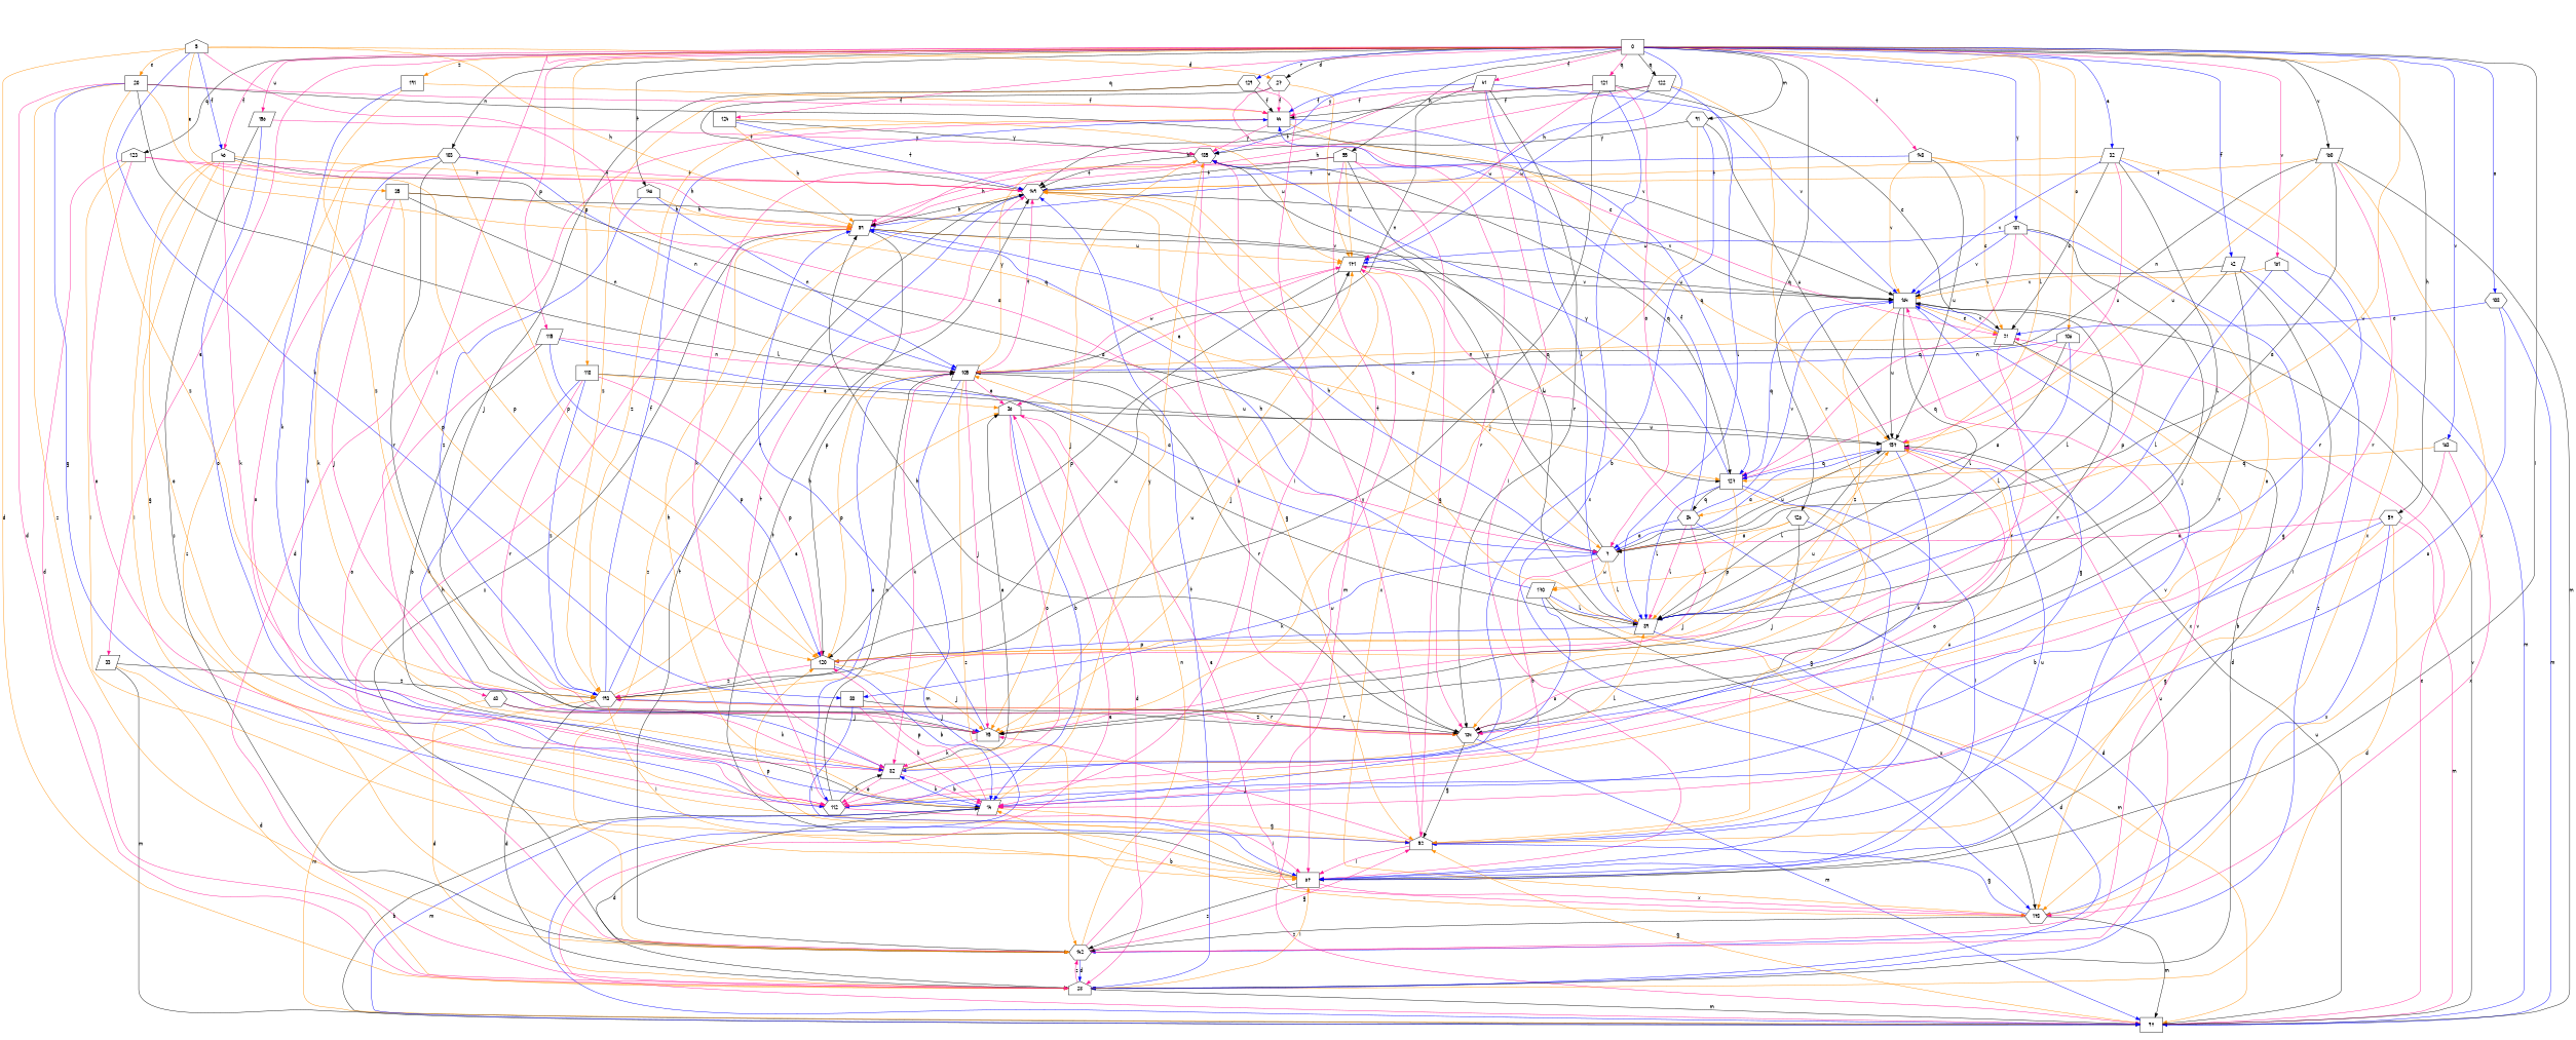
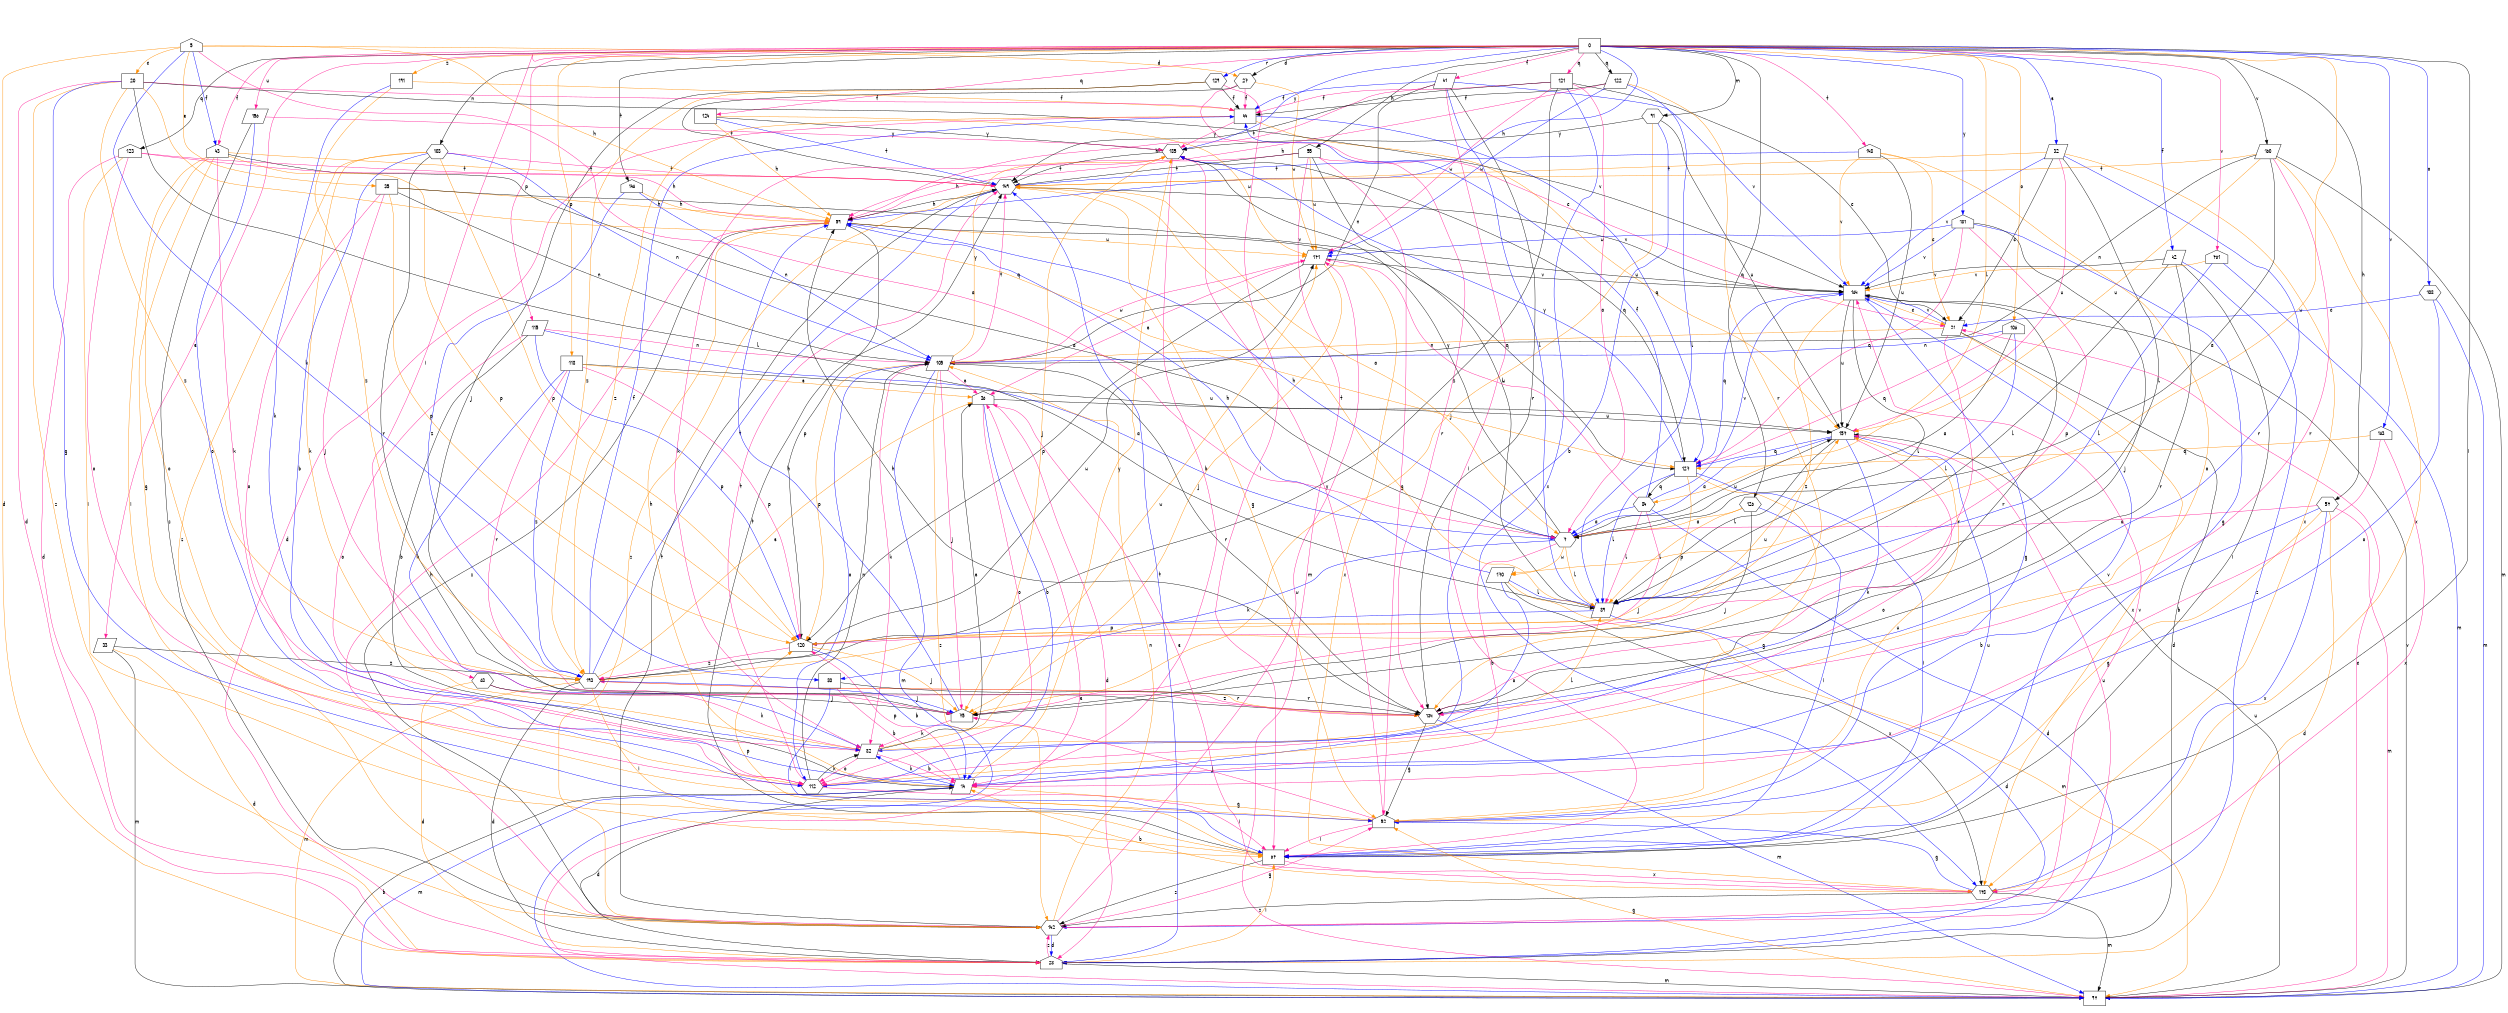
  strict digraph {
    fontname="Patrick Hand"
    node [fontname="Patrick Hand" shape=hexagon]
    edge [color=darkorange fontname="Patrick Hand"]
    0 [shape=box]
    27
    32 [shape=parallelogram]
    33 [shape=parallelogram]
    41 [shape=parallelogram]
    42 [shape=parallelogram]
-   43 [shape=house label=46]
+   43 [shape=house]
    55 [shape=house]
    57
    59 [shape=parallelogram]
    63
    67 [shape=box]
    84
    91
    103
    106 [shape=house]
    108
    115 [shape=parallelogram]
    118 [shape=box]
    121 [shape=box]
    122 [shape=parallelogram]
    123 [shape=house]
    124 [shape=box]
    126
    129
    146 [shape=house]
    148 [shape=house]
    156 [shape=parallelogram]
    160 [shape=parallelogram]
-   161 [shape=house]
+   161 [shape=house label=761]
    163 [shape=house]
    170 [shape=parallelogram]
    181 [shape=house]
    185
    191 [shape=box]
    44 [shape=box]
    21 [shape=parallelogram]
    149
    171 [shape=parallelogram]
    89 [shape=parallelogram]
    157 [shape=house]
    164 [shape=box]
    134
    178
    28 [shape=house]
    97 [shape=box]
    193
    105 [shape=parallelogram]
    142
    7
    52 [shape=house]
    82 [shape=parallelogram]
    120 [shape=house]
    112
    14 [shape=parallelogram]
    127 [shape=box]
    75 [shape=house]
    36 [shape=house]
    5 [shape=house]
    20 [shape=box]
    35 [shape=box]
    80 [shape=box]
    0 -> 27 [color=black label=d]
    0 -> 32 [color=blue label=e]
    0 -> 33 [color=deeppink label=e]
    0 -> 41 [color=deeppink label=f]
    0 -> 42 [color=blue label=f]
    0 -> 43 [color=deeppink label=f]
    0 -> 55 [color=black label=h]
    0 -> 57 [color=black label=h]
    0 -> 59 [color=blue label=h]
    0 -> 63 [color=deeppink label=i]
    0 -> 67 [color=black label=i]
    0 -> 84 [label=l]
    0 -> 91 [color=black label=m]
    0 -> 103 [color=black label=n]
    0 -> 106 [label=o]
    0 -> 108 [color=blue label=o]
    0 -> 115 [color=deeppink label=p]
    0 -> 118 [label=p]
    0 -> 121 [color=deeppink label=q]
    0 -> 122 [color=black label=q]
    0 -> 123 [color=black label=q]
    0 -> 124 [color=deeppink label=q]
    0 -> 126 [color=black label=q]
    0 -> 129 [color=blue label=r]
    0 -> 146 [color=black label=t]
    0 -> 148 [color=deeppink label=t]
    0 -> 156 [color=deeppink label=u]
    0 -> 160 [color=black label=v]
    0 -> 161 [color=deeppink label=v]
    0 -> 163 [color=blue label=v]
    0 -> 170 [label=w]
    0 -> 181 [color=blue label=y]
    0 -> 185 [color=blue label=y]
    0 -> 191 [label=z]
    27 -> 44 [color=deeppink label=f]
    27 -> 21 [color=deeppink label=c]
    27 -> 149 [color=black label=t]
    27 -> 171 [label=w]
    32 -> 21 [color=black label=c]
    32 -> 149 [label=t]
    32 -> 89 [color=black label=l]
    32 -> 157 [color=deeppink label=u]
    32 -> 164 [color=blue label=v]
    32 -> 134 [color=blue label=r]
    32 -> 178 [label=x]
    33 -> 28 [label=d]
    33 -> 97 [color=black label=m]
    33 -> 193 [color=black label=z]
    41 -> 59 [color=deeppink label=h]
    41 -> 67 [color=deeppink label=i]
    41 -> 44 [color=blue label=f]
    41 -> 89 [color=blue label=l]
    41 -> 164 [color=blue label=v]
    41 -> 134 [color=black label=r]
    41 -> 105 [color=black label=n]
    42 -> 67 [color=black label=i]
    42 -> 89 [color=black label=l]
    42 -> 164 [color=black label=v]
    42 -> 134 [color=black label=r]
    42 -> 142 [color=blue label=s]
    43 -> 67 [label=i]
    43 -> 149 [label=t]
    43 -> 7 [color=black label=a]
    43 -> 52 [label=g]
    43 -> 82 [color=deeppink label=k]
    43 -> 120 [label=p]
    43 -> 112 [label=o]
    55 -> 59 [color=deeppink label=h]
    55 -> 149 [color=black label=t]
    55 -> 171 [label=w]
    55 -> 89 [color=black label=l]
    55 -> 134 [color=deeppink label=r]
    55 -> 97 [color=deeppink label=m]
    55 -> 52 [color=deeppink label=g]
    57 -> 178 [color=blue label=x]
    57 -> 28 [label=d]
    57 -> 97 [color=deeppink label=m]
    57 -> 7 [color=deeppink label=a]
    57 -> 52 [label=g]
    57 -> 14 [color=blue label=b]
    59 -> 171 [label=w]
    59 -> 142 [color=black label=s]
    59 -> 120 [color=black label=p]
    59 -> 127 [color=black label=q]
    63 -> 28 [label=d]
    63 -> 82 [color=deeppink label=k]
    63 -> 75 [color=black label=j]
    67 -> 149 [color=black label=t]
    67 -> 157 [color=blue label=u]
    67 -> 164 [color=blue label=v]
    67 -> 178 [color=deeppink label=x]
    67 -> 142 [color=black label=s]
    67 -> 120 [label=p]
    84 -> 44 [color=blue label=f]
    84 -> 171 [color=deeppink label=w]
    84 -> 89 [color=deeppink label=l]
    84 -> 164 [color=blue label=v]
    84 -> 28 [color=blue label=d]
    84 -> 7 [color=blue label=a]
    84 -> 75 [color=deeppink label=j]
    91 -> 185 [color=black label=y]
    91 -> 157 [color=black label=u]
    91 -> 14 [color=blue label=b]
    91 -> 75 [label=j]
    103 -> 149 [color=deeppink label=t]
    103 -> 134 [color=black label=r]
    103 -> 105 [color=blue label=n]
    103 -> 142 [label=s]
    103 -> 82 [label=k]
    103 -> 120 [label=p]
    103 -> 14 [color=blue label=b]
    106 -> 89 [color=blue label=l]
    106 -> 105 [color=blue label=n]
    106 -> 7 [color=black label=a]
    106 -> 127 [color=deeppink label=q]
    108 -> 21 [color=blue label=c]
    108 -> 97 [color=blue label=m]
    108 -> 112 [color=blue label=o]
    115 -> 105 [color=deeppink label=n]
    115 -> 7 [color=blue label=a]
    115 -> 120 [color=blue label=p]
    115 -> 112 [color=deeppink label=o]
    115 -> 14 [color=black label=b]
    118 -> 157 [color=black label=u]
    118 -> 134 [color=deeppink label=r]
    118 -> 193 [color=blue label=z]
    118 -> 82 [color=blue label=k]
    118 -> 120 [color=deeppink label=p]
    118 -> 36 [label=e]
    121 -> 44 [color=deeppink label=f]
    121 -> 21 [color=black label=c]
    121 -> 149 [color=black label=t]
    121 -> 171 [color=deeppink label=w]
    121 -> 178 [color=blue label=x]
    121 -> 193 [color=black label=z]
    121 -> 7 [color=deeppink label=a]
    122 -> 59 [color=deeppink label=h]
    122 -> 44 [color=black label=f]
    122 -> 171 [color=blue label=w]
    122 -> 89 [color=blue label=l]
    122 -> 134 [label=r]
    123 -> 59 [color=deeppink label=h]
    123 -> 67 [label=i]
    123 -> 149 [color=deeppink label=t]
    123 -> 28 [color=deeppink label=d]
    123 -> 112 [color=deeppink label=o]
    124 -> 59 [label=h]
    124 -> 185 [color=black label=y]
    124 -> 149 [color=blue label=t]
    124 -> 171 [label=w]
    126 -> 67 [color=blue label=i]
    126 -> 89 [label=l]
    126 -> 7 [label=a]
    126 -> 75 [color=black label=j]
    129 -> 67 [color=deeppink label=i]
    129 -> 44 [color=black label=f]
    129 -> 193 [label=z]
    129 -> 75 [color=black label=j]
    146 -> 59 [label=h]
    146 -> 193 [color=blue label=z]
    146 -> 105 [color=blue label=n]
    148 -> 21 [label=c]
    148 -> 149 [color=blue label=t]
    148 -> 157 [color=black label=u]
    148 -> 164 [label=v]
    148 -> 112 [label=o]
    156 -> 185 [color=deeppink label=y]
    156 -> 142 [color=black label=s]
    156 -> 112 [color=blue label=o]
    160 -> 149 [label=t]
    160 -> 157 [label=u]
    160 -> 134 [color=deeppink label=r]
    160 -> 178 [label=x]
    160 -> 97 [color=black label=m]
    160 -> 105 [color=black label=n]
    160 -> 7 [color=black label=a]
    161 -> 89 [color=blue label=l]
    161 -> 164 [label=v]
    161 -> 97 [color=blue label=m]
    163 -> 178 [color=deeppink label=x]
    163 -> 14 [color=deeppink label=b]
    163 -> 127 [label=q]
    170 -> 59 [color=blue label=h]
    170 -> 89 [color=blue label=l]
    170 -> 178 [color=black label=x]
    170 -> 97 [label=m]
    170 -> 112 [color=blue label=o]
    181 -> 171 [color=blue label=w]
    181 -> 164 [color=blue label=v]
    181 -> 52 [color=blue label=g]
    181 -> 120 [color=deeppink label=p]
    181 -> 127 [color=deeppink label=q]
    181 -> 75 [color=black label=j]
    185 -> 149 [color=black label=t]
    185 -> 82 [color=deeppink label=k]
    185 -> 14 [color=deeppink label=b]
    185 -> 127 [color=black label=q]
    185 -> 75 [label=j]
    191 -> 44 [label=f]
    191 -> 193 [label=z]
    191 -> 82 [color=blue label=k]
    44 -> 185 [color=deeppink label=y]
    44 -> 157 [label=u]
    44 -> 28 [color=deeppink label=d]
    44 -> 193 [label=z]
    44 -> 127 [color=blue label=q]
    21 -> 164 [color=blue label=v]
    21 -> 134 [color=deeppink label=r]
    21 -> 178 [label=x]
    21 -> 28 [color=black label=d]
    21 -> 105 [label=n]
    149 -> 59 [color=black label=h]
    149 -> 164 [color=black label=v]
    149 -> 142 [label=s]
    149 -> 7 [label=a]
    149 -> 52 [label=g]
    171 -> 164 [color=black label=v]
    171 -> 178 [label=x]
    171 -> 120 [color=black label=p]
    171 -> 75 [label=j]
    171 -> 36 [color=deeppink label=e]
    89 -> 149 [label=t]
    89 -> 28 [color=blue label=d]
    89 -> 120 [color=blue label=p]
    157 -> 89 [color=black label=l]
    157 -> 7 [color=blue label=a]
    157 -> 82 [color=blue label=k]
    157 -> 112 [color=deeppink label=o]
    157 -> 127 [color=blue label=q]
    164 -> 21 [label=c]
    164 -> 89 [color=black label=l]
    164 -> 157 [color=black label=u]
    164 -> 134 [color=black label=r]
    164 -> 193 [label=z]
    164 -> 52 [color=blue label=g]
    164 -> 127 [color=blue label=q]
    134 -> 59 [color=black label=h]
    134 -> 97 [color=blue label=m]
    134 -> 193 [color=deeppink label=z]
    134 -> 52 [color=black label=g]
    178 -> 97 [color=black label=m]
    178 -> 142 [color=black label=s]
    178 -> 52 [color=blue label=g]
    178 -> 14 [label=b]
    178 -> 36 [color=deeppink label=e]
    28 -> 67 [label=i]
    28 -> 149 [color=blue label=t]
    28 -> 97 [color=black label=m]
    28 -> 142 [color=deeppink label=s]
    97 -> 21 [color=deeppink label=c]
    97 -> 157 [color=black label=u]
    97 -> 164 [color=black label=v]
    97 -> 52 [label=g]
    97 -> 14 [color=black label=b]
    97 -> 36 [color=deeppink label=e]
    193 -> 67 [label=i]
    193 -> 44 [color=blue label=f]
    193 -> 149 [color=blue label=t]
    193 -> 171 [color=black label=w]
    193 -> 134 [label=r]
    193 -> 28 [color=black label=d]
    193 -> 97 [label=m]
    193 -> 75 [color=blue label=j]
    193 -> 36 [label=e]
    105 -> 185 [label=y]
    105 -> 149 [color=deeppink label=t]
    105 -> 171 [color=deeppink label=w]
    105 -> 134 [color=black label=r]
    105 -> 97 [color=blue label=m]
    105 -> 142 [label=s]
    105 -> 82 [color=deeppink label=k]
    105 -> 120 [label=p]
    105 -> 112 [color=blue label=o]
    105 -> 75 [color=deeppink label=j]
    105 -> 36 [color=deeppink label=e]
    142 -> 59 [color=deeppink label=h]
    142 -> 149 [color=black label=t]
    142 -> 171 [color=deeppink label=w]
    142 -> 157 [color=deeppink label=u]
    142 -> 164 [color=deeppink label=v]
    142 -> 28 [color=blue label=d]
    142 -> 105 [label=n]
    142 -> 52 [color=deeppink label=g]
    7 -> 59 [color=blue label=h]
    7 -> 170 [label=w]
    7 -> 185 [color=black label=y]
    7 -> 89 [label=l]
    7 -> 157 [color=black label=u]
    7 -> 14 [color=deeppink label=b]
    7 -> 80 [color=blue label=k]
    52 -> 67 [color=deeppink label=i]
    52 -> 185 [color=deeppink label=y]
    52 -> 157 [label=u]
    52 -> 75 [color=deeppink label=j]
    82 -> 171 [label=w]
    82 -> 89 [label=l]
    82 -> 112 [color=deeppink label=o]
    82 -> 14 [color=deeppink label=b]
    82 -> 36 [color=black label=e]
    120 -> 157 [label=u]
    120 -> 193 [color=deeppink label=z]
    120 -> 14 [color=blue label=b]
    120 -> 75 [label=j]
    112 -> 67 [color=deeppink label=i]
    112 -> 149 [color=deeppink label=t]
    112 -> 105 [color=black label=n]
    112 -> 82 [color=black label=k]
    14 -> 59 [label=h]
    14 -> 185 [label=y]
    14 -> 28 [color=black label=d]
    14 -> 97 [color=blue label=m]
    14 -> 52 [label=g]
    14 -> 82 [color=blue label=k]
    14 -> 120 [color=deeppink label=p]
    127 -> 67 [color=blue label=i]
    127 -> 84 [color=black label=q]
    127 -> 185 [color=blue label=y]
    127 -> 89 [color=blue label=l]
    127 -> 52 [label=g]
    127 -> 120 [label=p]
    75 -> 59 [color=blue label=h]
    75 -> 82 [color=deeppink label=k]
    36 -> 157 [color=black label=u]
    36 -> 28 [color=deeppink label=d]
    36 -> 112 [color=deeppink label=o]
    36 -> 14 [color=blue label=b]
    5 -> 27 [label=d]
    5 -> 43 [color=blue label=f]
    5 -> 59 [label=h]
    5 -> 28 [label=d]
    5 -> 7 [color=deeppink label=a]
    5 -> 20 [label=c]
    5 -> 35 [label=e]
    5 -> 80 [color=blue label=k]
    20 -> 44 [color=deeppink label=f]
    20 -> 89 [color=black label=l]
    20 -> 164 [color=black label=v]
    20 -> 28 [color=deeppink label=d]
    20 -> 193 [label=z]
    20 -> 142 [label=s]
    20 -> 52 [color=blue label=g]
    20 -> 127 [label=q]
    35 -> 59 [label=h]
    35 -> 164 [color=black label=v]
    35 -> 105 [color=black label=n]
    35 -> 120 [label=p]
    35 -> 112 [color=deeppink label=o]
    35 -> 75 [color=deeppink label=j]
    80 -> 67 [color=blue label=i]
    80 -> 134 [color=black label=r]
    80 -> 14 [color=deeppink label=b]
  }
